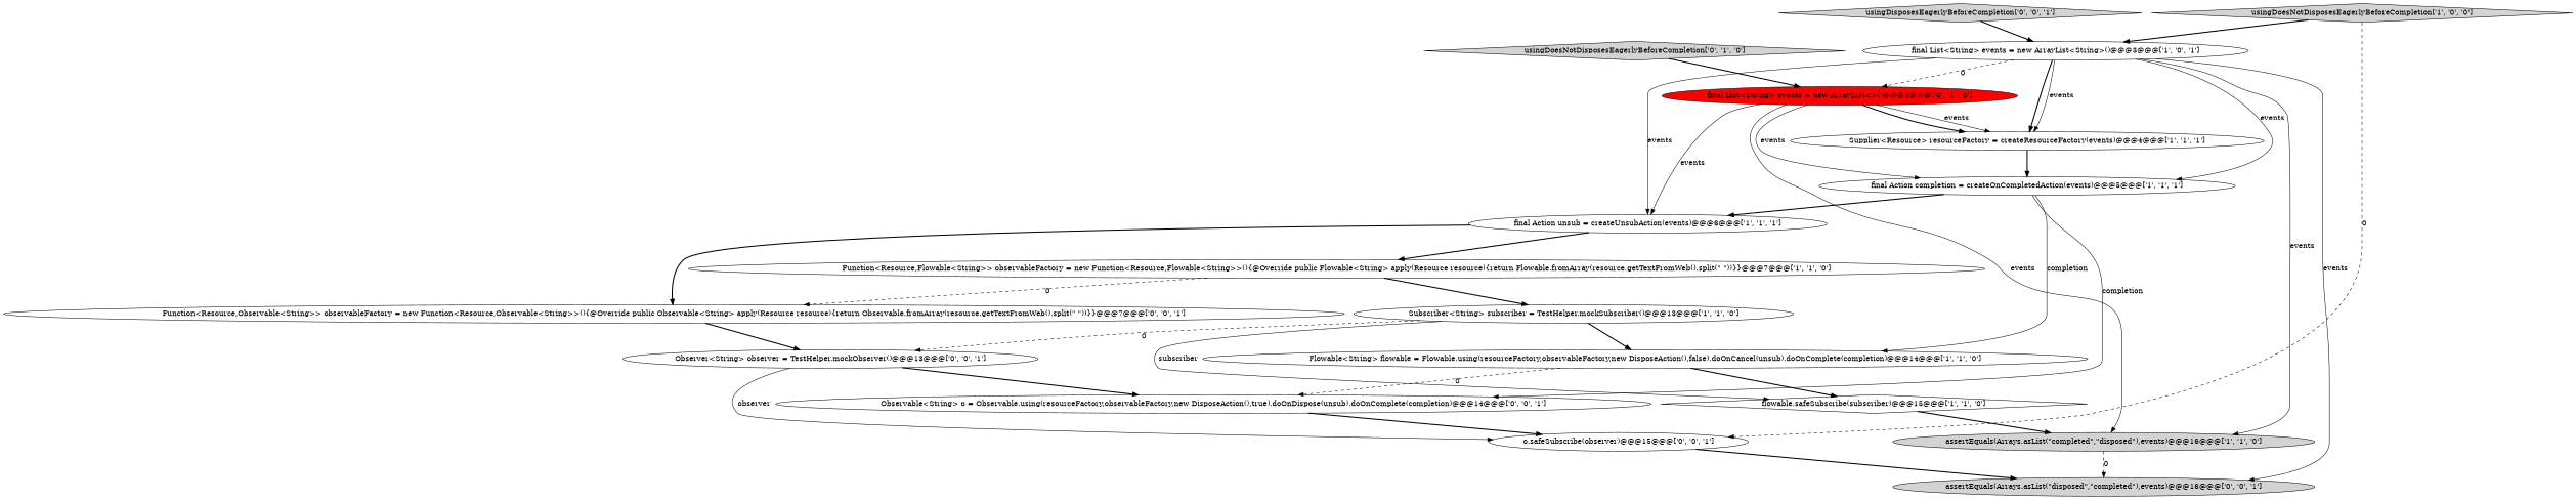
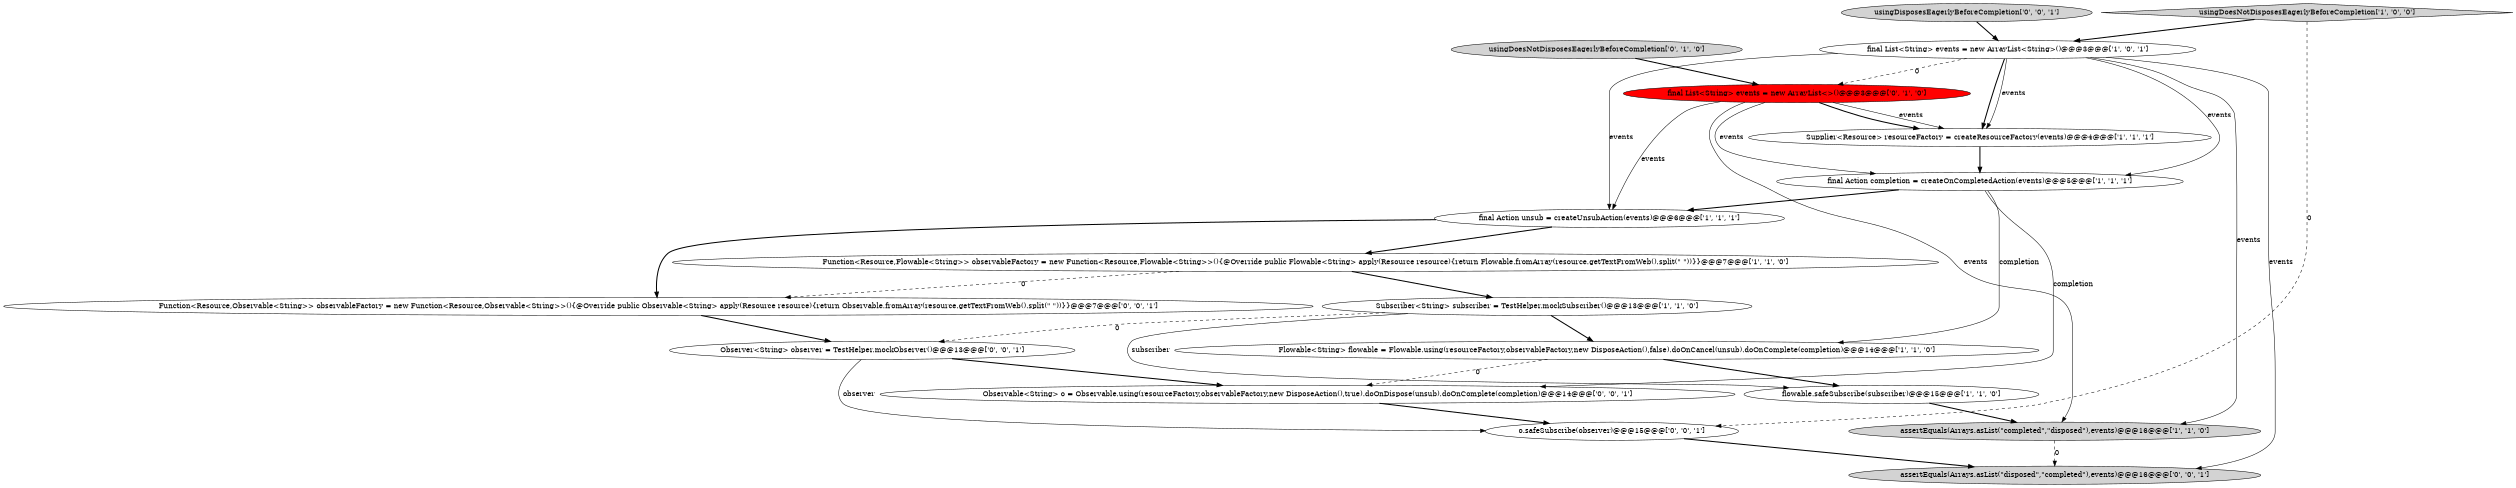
  digraph {
    node [fillcolor=white shape=ellipse style=filled]
    edge [style=bold]
    n1 [fillcolor=lightgray label="assertEquals(Arrays.asList(\"disposed\",\"completed\"),events)@@@16@@@['0', '0', '1']"]
    n2 [label="Function<Resource,Flowable<String>> observableFactory = new Function<Resource,Flowable<String>>(){@Override public Flowable<String> apply(Resource resource){return Flowable.fromArray(resource.getTextFromWeb().split(\" \"))}}@@@7@@@['1', '1', '0']"]
    n3 [label="Subscriber<String> subscriber = TestHelper.mockSubscriber()@@@13@@@['1', '1', '0']"]
    n4 [label="Function<Resource,Observable<String>> observableFactory = new Function<Resource,Observable<String>>(){@Override public Observable<String> apply(Resource resource){return Observable.fromArray(resource.getTextFromWeb().split(\" \"))}}@@@7@@@['0', '0', '1']"]
    n5 [label="Observer<String> observer = TestHelper.mockObserver()@@@13@@@['0', '0', '1']"]
-   n6 [label="flowable.safeSubscribe(subscriber)@@@15@@@['1', '1', '0']" shape=diamond]
+   n6 [label="flowable.safeSubscribe(subscriber)@@@15@@@['1', '1', '0']"]
    n7 [label="Flowable<String> flowable = Flowable.using(resourceFactory,observableFactory,new DisposeAction(),false).doOnCancel(unsub).doOnComplete(completion)@@@14@@@['1', '1', '0']"]
    n8 [label="o.safeSubscribe(observer)@@@15@@@['0', '0', '1']"]
    n9 [label="Supplier<Resource> resourceFactory = createResourceFactory(events)@@@4@@@['1', '1', '1']"]
    n10 [label="final Action completion = createOnCompletedAction(events)@@@5@@@['1', '1', '1']"]
    n11 [label="Observable<String> o = Observable.using(resourceFactory,observableFactory,new DisposeAction(),true).doOnDispose(unsub).doOnComplete(completion)@@@14@@@['0', '0', '1']"]
    n12 [label="final Action unsub = createUnsubAction(events)@@@6@@@['1', '1', '1']"]
    n13 [fillcolor=lightgray label="assertEquals(Arrays.asList(\"completed\",\"disposed\"),events)@@@16@@@['1', '1', '0']"]
    n14 [label="final List<String> events = new ArrayList<String>()@@@3@@@['1', '0', '1']"]
    n15 [fillcolor=red label="final List<String> events = new ArrayList<>()@@@3@@@['0', '1', '0']"]
-   n16 [fillcolor=lightgray label="usingDisposesEagerlyBeforeCompletion['0', '0', '1']" shape=diamond]
-   n17 [fillcolor=lightgray label="usingDoesNotDisposesEagerlyBeforeCompletion['0', '1', '0']" shape=diamond]
+   n16 [fillcolor=lightgray label="usingDisposesEagerlyBeforeCompletion['0', '0', '1']"]
+   n17 [fillcolor=lightgray label="usingDoesNotDisposesEagerlyBeforeCompletion['0', '1', '0']"]
    n18 [fillcolor=lightgray label="usingDoesNotDisposesEagerlyBeforeCompletion['1', '0', '0']" shape=diamond]
    n2 -> n3
    n2 -> n4 [label=0 style=dashed]
    n3 -> n5 [label=0 style=dashed]
    n3 -> n6 [label=subscriber style=solid]
    n3 -> n7
    n4 -> n5
    n5 -> n8 [label=observer style=solid]
    n5 -> n11
    n6 -> n13
    n7 -> n6
    n7 -> n11 [label=0 style=dashed]
    n8 -> n1
    n9 -> n10
    n10 -> n7 [label=completion style=solid]
    n10 -> n11 [label=completion style=solid]
    n10 -> n12
    n11 -> n8
    n12 -> n2
    n12 -> n4
    n13 -> n1 [label=0 style=dashed]
    n14 -> n1 [label=events style=solid]
    n14 -> n9 [label=events style=solid]
    n14 -> n9
    n14 -> n10 [label=events style=solid]
    n14 -> n12 [label=events style=solid]
    n14 -> n13 [label=events style=solid]
    n14 -> n15 [label=0 style=dashed]
    n15 -> n9
    n15 -> n9 [label=events style=solid]
    n15 -> n10 [label=events style=solid]
    n15 -> n12 [label=events style=solid]
    n15 -> n13 [label=events style=solid]
    n16 -> n14
    n17 -> n15
    n18 -> n8 [label=0 style=dashed]
    n18 -> n14
  }
